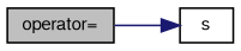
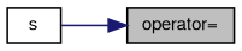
  digraph {
    rankdir=LR
    node [color=black fontname=FreeSans fontsize=10 shape=record]
    n1 [fillcolor=grey75 fontcolor=black height=0.2 label="operator=" style=filled width=0.4]
    n2 [height=0.2 label=s width=0.4]
-   n1 -> n2 [color=midnightblue fontname=FreeSans fontsize=10 labelfontname=FreeSans labelfontsize=10 style=solid]
+   n2 -> n1 [color=midnightblue fontname=FreeSans fontsize=10 labelfontname=FreeSans labelfontsize=10 style=solid]
  }
